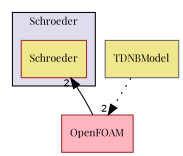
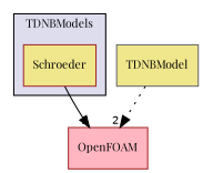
  digraph {
    compound=true
    fontname="Playfair Display"
    node [color=brown fillcolor=khaki fontname="Playfair Display" fontsize=10 shape=box style=filled]
    edge [fontname="Playfair Display" headlabel=2 labeldistance=1.5 labelfontname=Helvetica labelfontsize=10]
    n1 [label=Schroeder pencolor=black]
    n2 [fillcolor=lightpink label=OpenFOAM]
    n3 [color=gray40 label=TDNBModel]
    subgraph cluster_1 {
      bgcolor="#ddddee"
      fontsize=10
-     label=Schroeder
+     label=TDNBModels
      pencolor=black
      n1
    }
-   n2 -> n1 [style=solid]
+   n1 -> n2 [style=solid]
    n3 -> n2 [style=dotted]
  }
